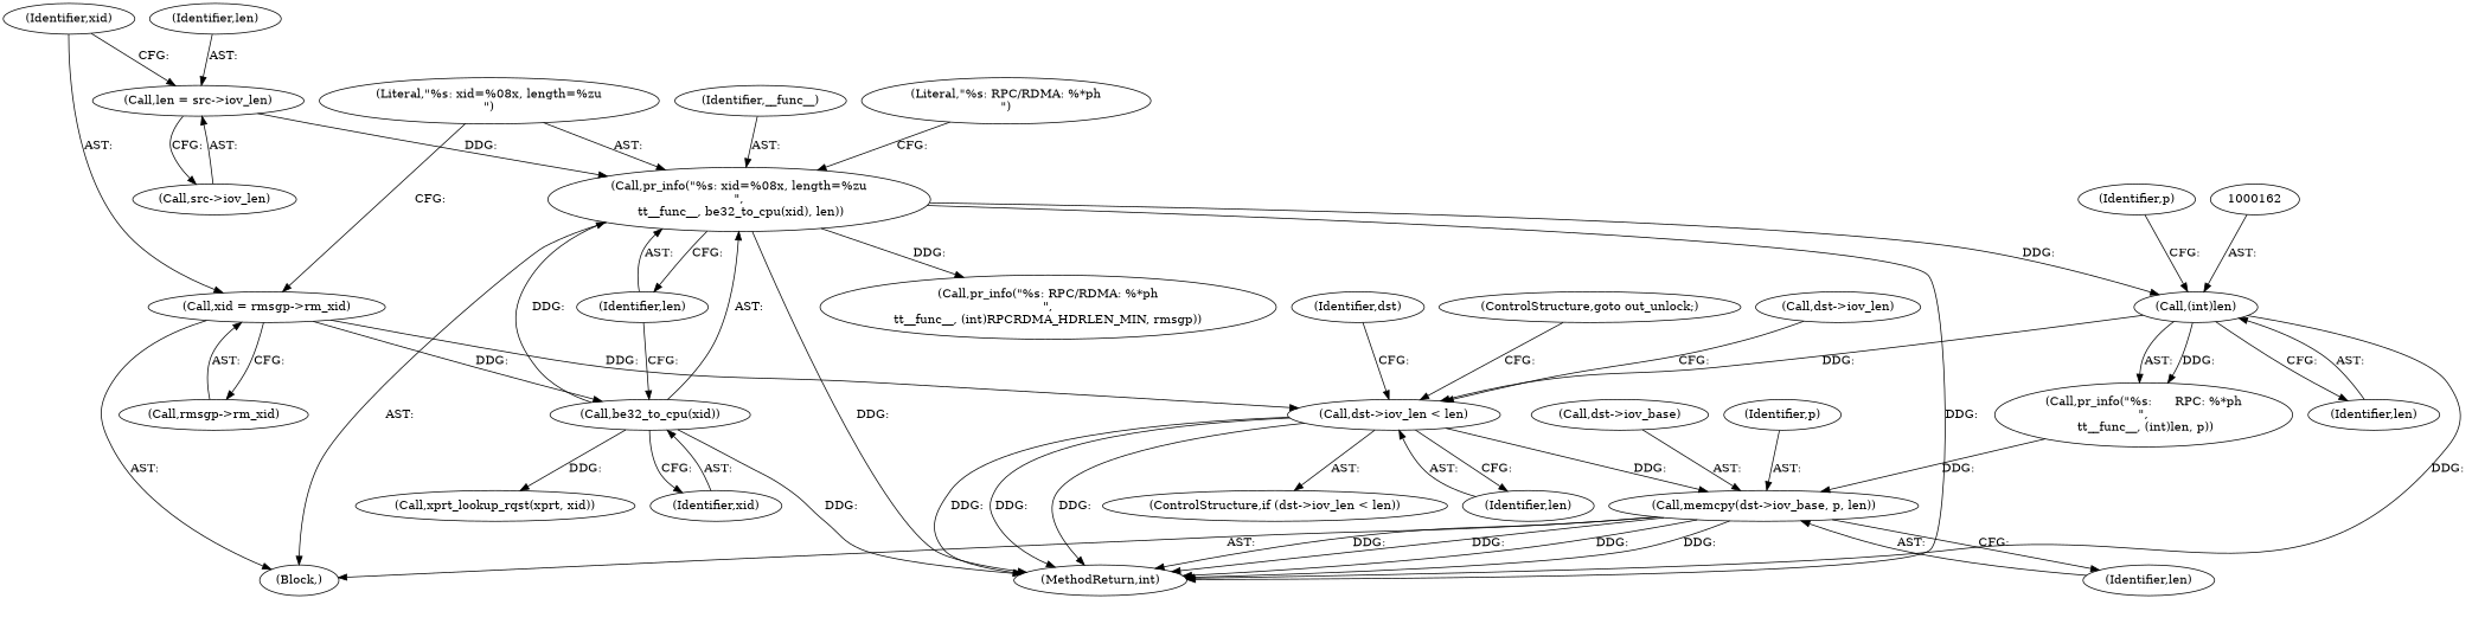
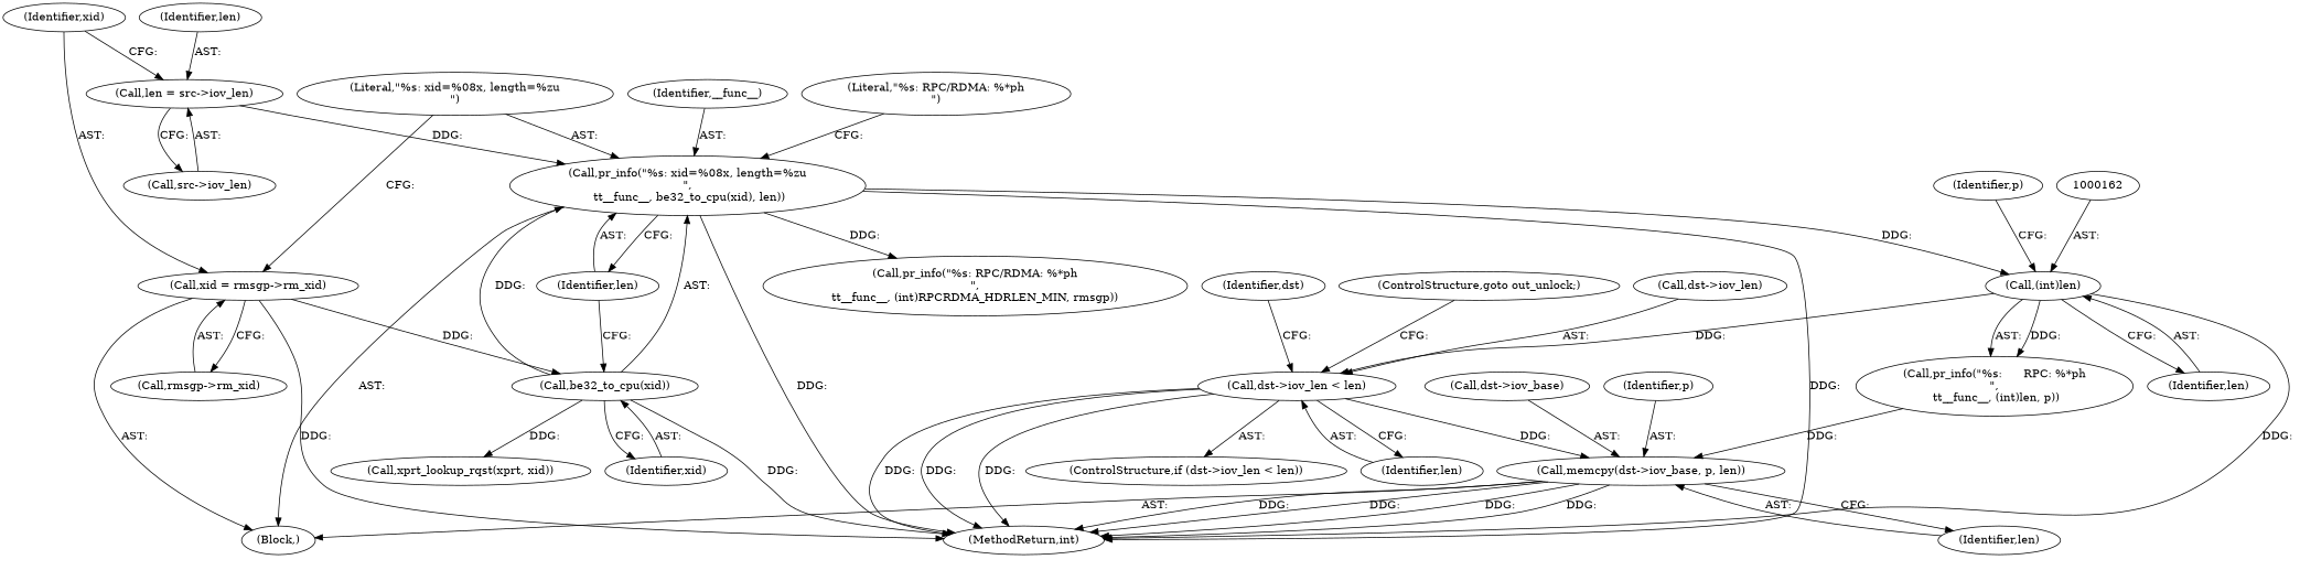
  digraph {
    n1 [label="(Call,dst->iov_len < len)"]
    n2 [label="(Call,memcpy(dst->iov_base, p, len))"]
    n3 [label="(ControlStructure,if (dst->iov_len < len))"]
    n4 [label="(Identifier,len)"]
    n5 [label="(MethodReturn,int)"]
    n6 [label="(Block,)"]
    n7 [label="(Identifier,len)"]
    n8 [label="(Call,(int)len)"]
    n9 [label="(Call,pr_info(\"%s:      RPC: %*ph\n\",\n \t\t__func__, (int)len, p))"]
    n10 [label="(Identifier,len)"]
    n11 [label="(Call,pr_info(\"%s: xid=%08x, length=%zu\n\",\n \t\t__func__, be32_to_cpu(xid), len))"]
    n12 [label="(Call,pr_info(\"%s: RPC/RDMA: %*ph\n\",\n\t\t__func__, (int)RPCRDMA_HDRLEN_MIN, rmsgp))"]
    n13 [label="(Identifier,len)"]
    n14 [label="(Call,be32_to_cpu(xid))"]
    n15 [label="(Call,xprt_lookup_rqst(xprt, xid))"]
    n16 [label="(Identifier,xid)"]
    n17 [label="(Call,xid = rmsgp->rm_xid)"]
    n18 [label="(Call,rmsgp->rm_xid)"]
    n19 [label="(Call,len = src->iov_len)"]
    n20 [label="(Call,src->iov_len)"]
    n21 [label="(Identifier,__func__)"]
    n22 [label="(Identifier,p)"]
    n23 [label="(Literal,\"%s: xid=%08x, length=%zu\n\")"]
    n24 [label="(Call,dst->iov_base)"]
    n25 [label="(Identifier,dst)"]
    n26 [label="(Identifier,len)"]
    n27 [label="(ControlStructure,goto out_unlock;)"]
    n28 [label="(Call,dst->iov_len)"]
    n29 [label="(Literal,\"%s: RPC/RDMA: %*ph\n\")"]
    n30 [label="(Identifier,xid)"]
    n31 [label="(Identifier,p)"]
    1000162
    n1 -> n2 [label="DDG: "]
    n1 -> n3 [label="AST: "]
    n1 -> n4 [label="CFG: "]
    n1 -> n5 [label="DDG: "]
    n1 -> n5 [label="DDG: "]
    n1 -> n5 [label="DDG: "]
    n2 -> n5 [label="DDG: "]
    n2 -> n5 [label="DDG: "]
    n2 -> n5 [label="DDG: "]
    n2 -> n5 [label="DDG: "]
    n2 -> n6 [label="AST: "]
    n2 -> n7 [label="CFG: "]
    n4 -> n1 [label="AST: "]
    n7 -> n2 [label="AST: "]
    n8 -> n1 [label="DDG: "]
    n8 -> n5 [label="DDG: "]
    n8 -> n9 [label="AST: "]
    n8 -> n9 [label="DDG: "]
    n8 -> n10 [label="CFG: "]
    n9 -> n2 [label="DDG: "]
    n10 -> n8 [label="AST: "]
    n11 -> n5 [label="DDG: "]
    n11 -> n5 [label="DDG: "]
    n11 -> n6 [label="AST: "]
    n11 -> n8 [label="DDG: "]
    n11 -> n12 [label="DDG: "]
    n11 -> n13 [label="CFG: "]
    n13 -> n11 [label="AST: "]
    n13 -> n14 [label="CFG: "]
    n14 -> n5 [label="DDG: "]
    n14 -> n11 [label="AST: "]
    n14 -> n11 [label="DDG: "]
    n14 -> n15 [label="DDG: "]
    n14 -> n16 [label="CFG: "]
    n16 -> n14 [label="AST: "]
-   n17 -> n1 [label="DDG: "]
+   n17 -> n5 [label="DDG: "]
    n17 -> n6 [label="AST: "]
    n17 -> n14 [label="DDG: "]
    n17 -> n18 [label="CFG: "]
    n18 -> n17 [label="AST: "]
    n19 -> n11 [label="DDG: "]
    n19 -> n20 [label="CFG: "]
    n20 -> n19 [label="AST: "]
    n21 -> n11 [label="AST: "]
    n22 -> n8 [label="CFG: "]
    n23 -> n11 [label="AST: "]
    n23 -> n17 [label="CFG: "]
    n24 -> n2 [label="AST: "]
    n25 -> n1 [label="CFG: "]
    n26 -> n19 [label="AST: "]
    n27 -> n1 [label="CFG: "]
-   n28 -> n1 [label="CFG: "]
+   n28 -> n1 [label="AST: "]
    n29 -> n11 [label="CFG: "]
    n30 -> n17 [label="AST: "]
    n30 -> n19 [label="CFG: "]
    n31 -> n2 [label="AST: "]
    1000162 -> n8 [label="AST: "]
  }
